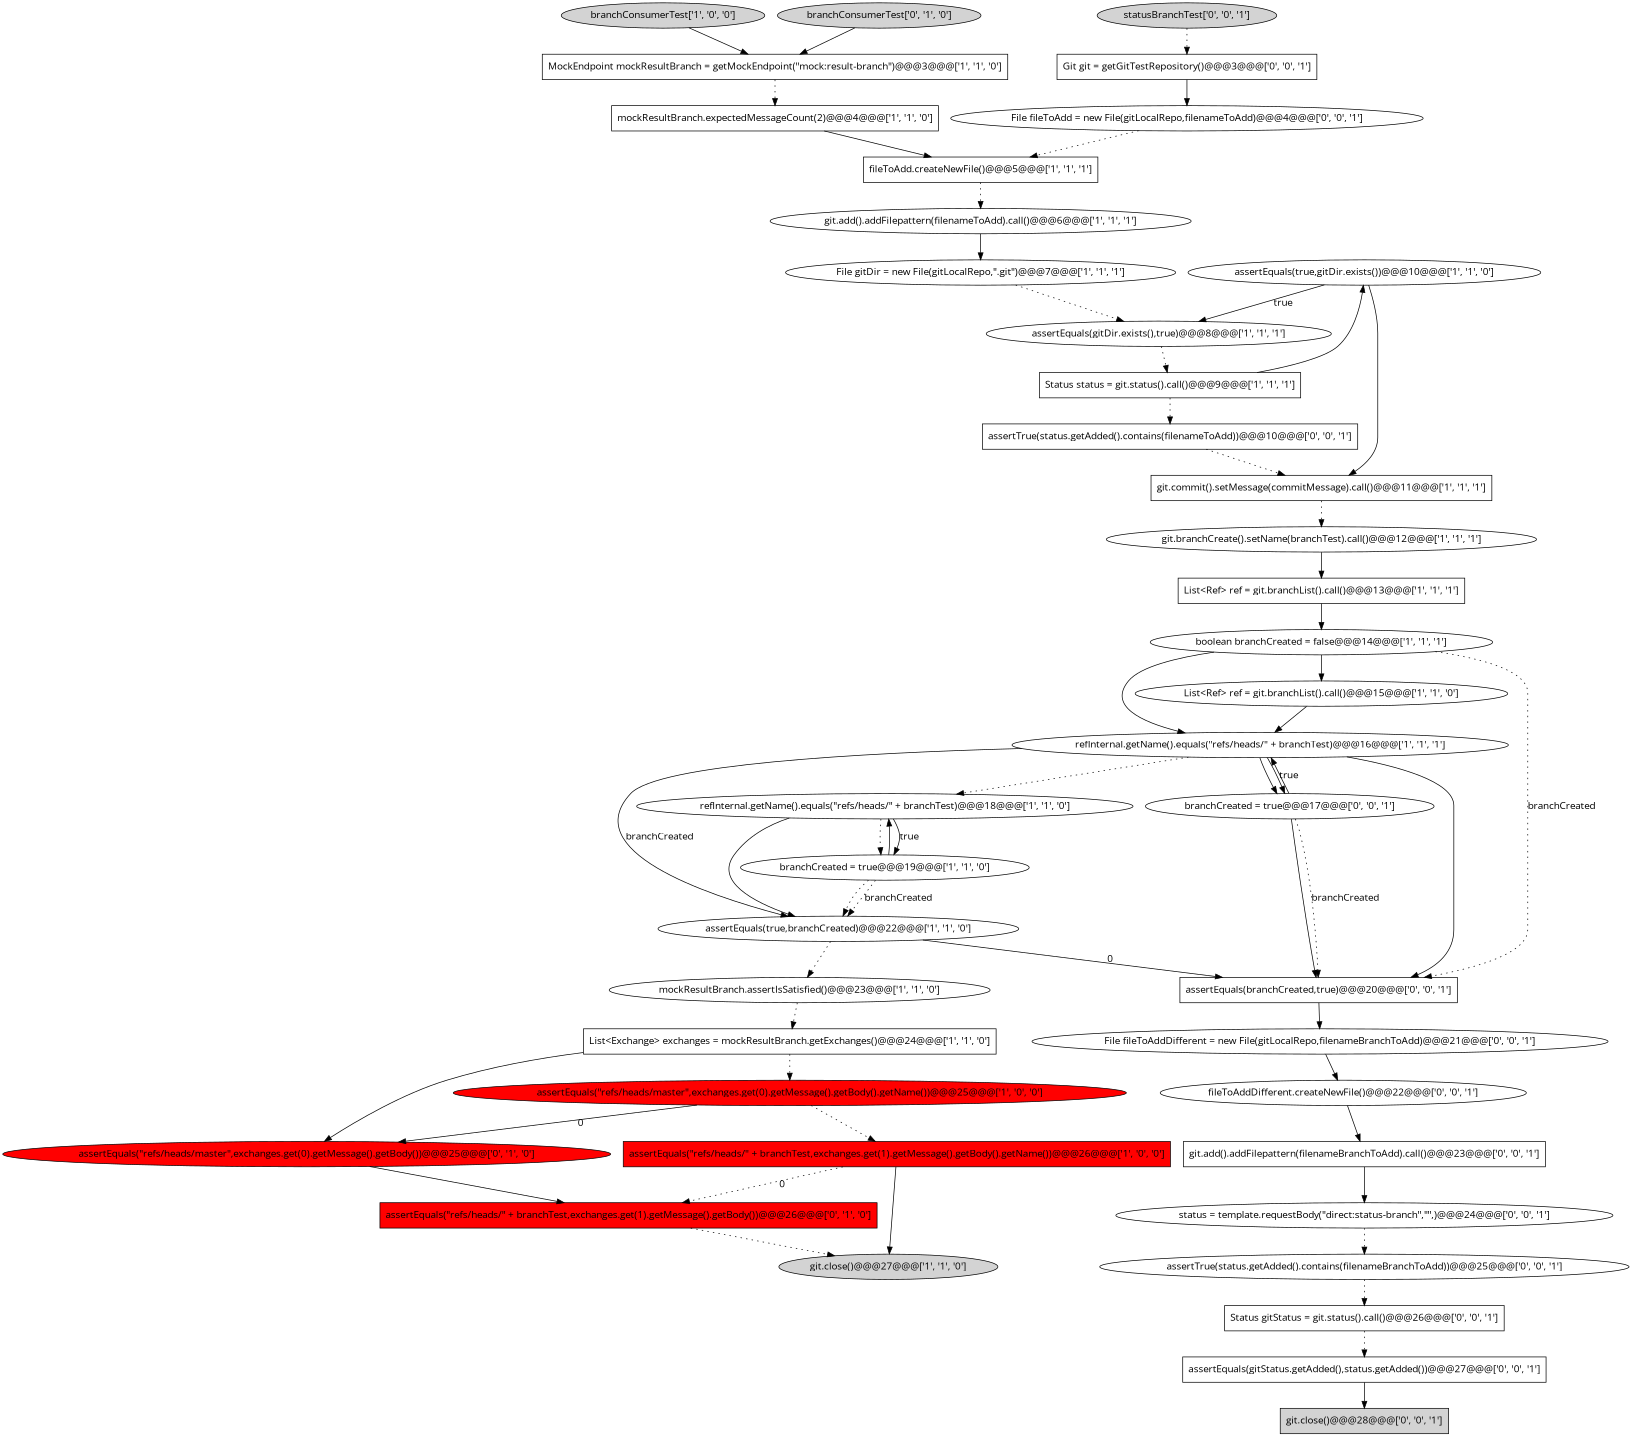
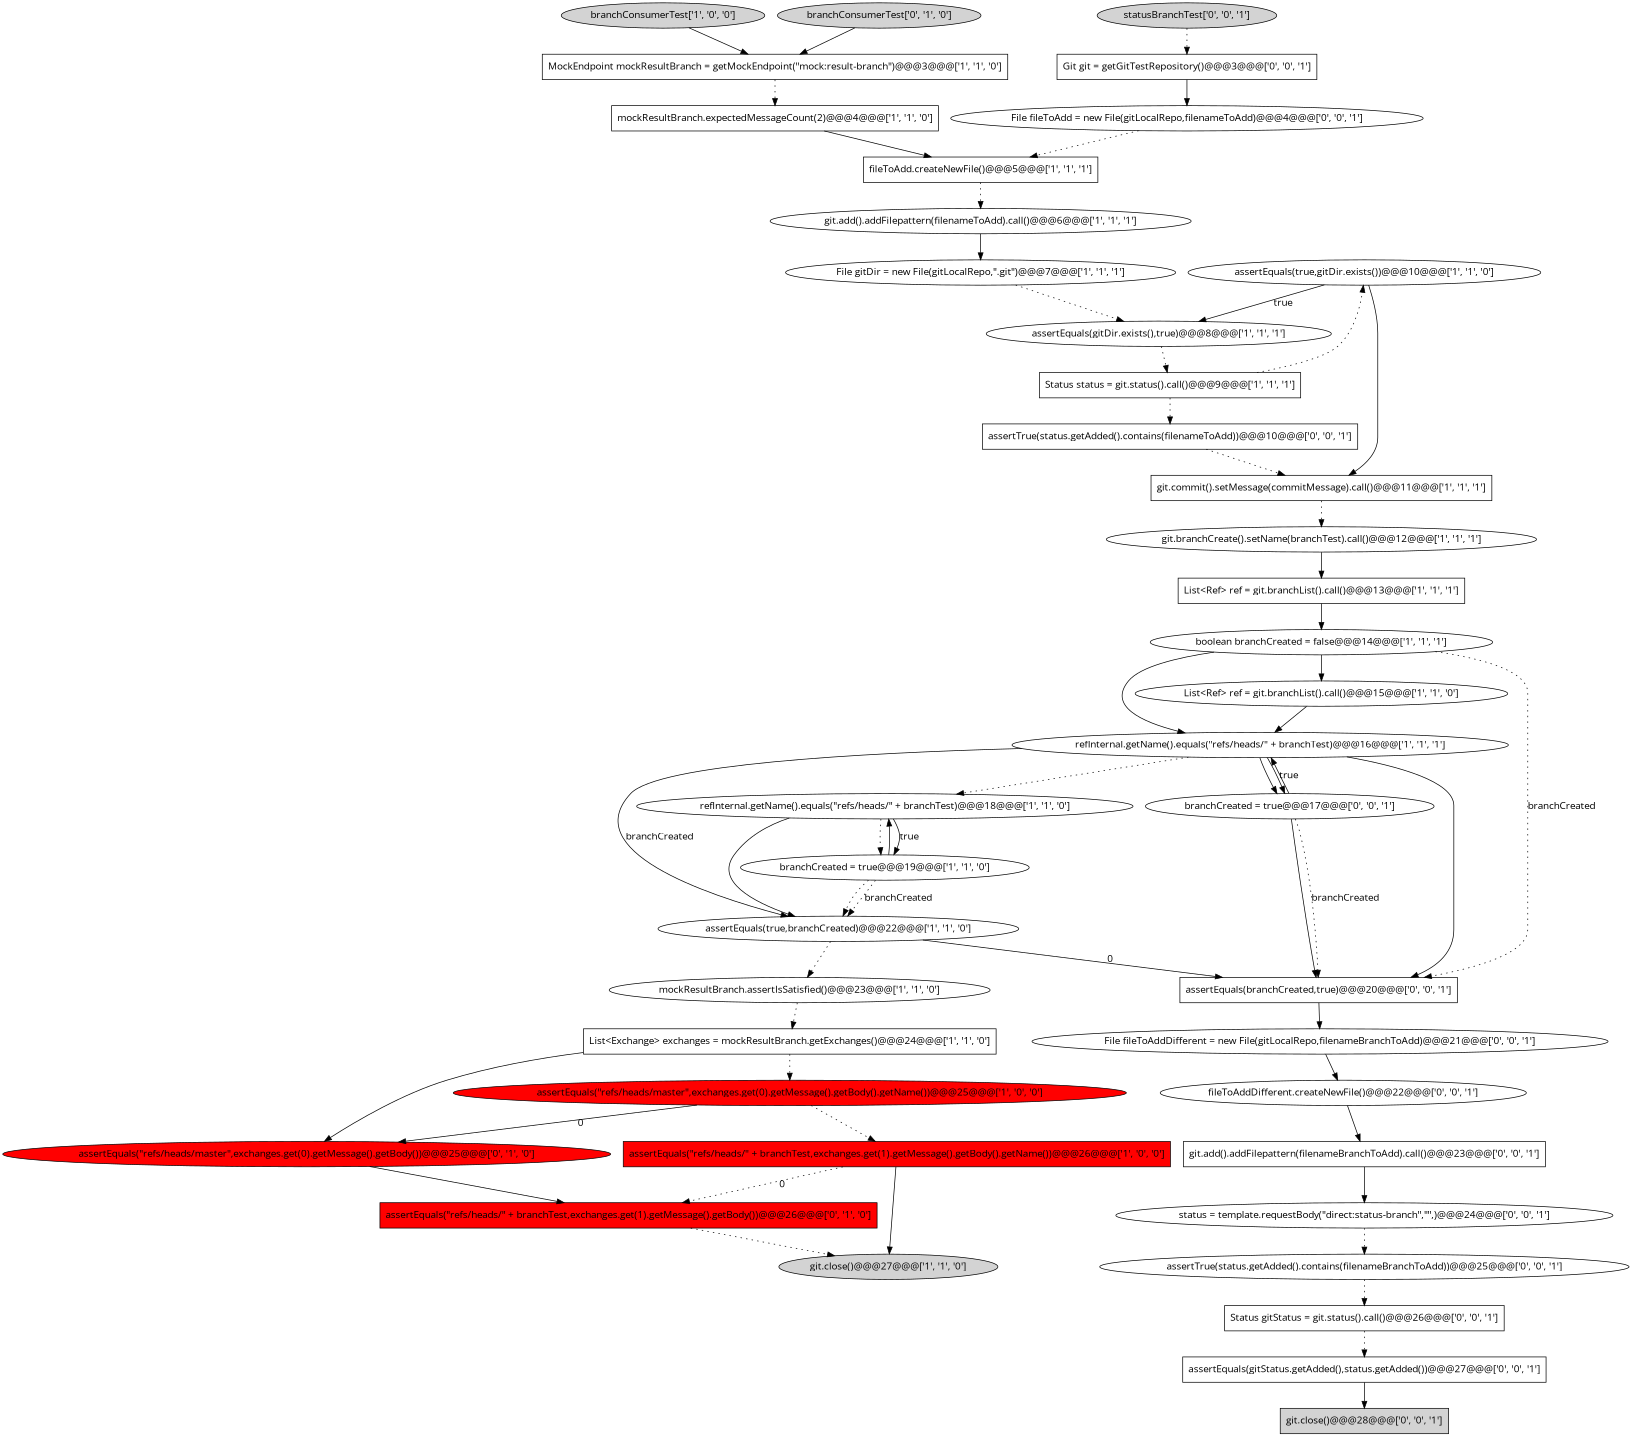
  digraph {
    fontname="Open Sans"
    node [fillcolor=white fontname="Open Sans" shape=ellipse style=filled]
    edge [fontname="Open Sans" style=solid]
    n1 [label="assertTrue(status.getAdded().contains(filenameToAdd))@@@10@@@['0', '0', '1']" shape=box]
    n2 [label="git.commit().setMessage(commitMessage).call()@@@11@@@['1', '1', '1']" shape=box]
    n3 [label="git.branchCreate().setName(branchTest).call()@@@12@@@['1', '1', '1']"]
    n4 [label="boolean branchCreated = false@@@14@@@['1', '1', '1']"]
    n5 [label="refInternal.getName().equals(\"refs/heads/\" + branchTest)@@@16@@@['1', '1', '1']"]
    n6 [label="assertEquals(branchCreated,true)@@@20@@@['0', '0', '1']" shape=box]
    n7 [label="List<Ref> ref = git.branchList().call()@@@15@@@['1', '1', '0']"]
    n8 [label="refInternal.getName().equals(\"refs/heads/\" + branchTest)@@@18@@@['1', '1', '0']"]
    n9 [label="assertEquals(true,branchCreated)@@@22@@@['1', '1', '0']"]
    n10 [label="branchCreated = true@@@17@@@['0', '0', '1']"]
    n11 [label="File fileToAddDifferent = new File(gitLocalRepo,filenameBranchToAdd)@@@21@@@['0', '0', '1']"]
    n12 [label="assertEquals(true,gitDir.exists())@@@10@@@['1', '1', '0']"]
    n13 [label="assertEquals(gitDir.exists(),true)@@@8@@@['1', '1', '1']"]
    n14 [label="Status status = git.status().call()@@@9@@@['1', '1', '1']" shape=box]
    n15 [label="branchCreated = true@@@19@@@['1', '1', '0']"]
    n16 [label="mockResultBranch.assertIsSatisfied()@@@23@@@['1', '1', '0']"]
    n17 [label="fileToAddDifferent.createNewFile()@@@22@@@['0', '0', '1']"]
    n18 [label="git.add().addFilepattern(filenameBranchToAdd).call()@@@23@@@['0', '0', '1']" shape=box]
    n19 [label="Status gitStatus = git.status().call()@@@26@@@['0', '0', '1']" shape=box]
    n20 [label="assertEquals(gitStatus.getAdded(),status.getAdded())@@@27@@@['0', '0', '1']" shape=box]
    n21 [fillcolor=lightgray label="git.close()@@@28@@@['0', '0', '1']" shape=box]
    n22 [fillcolor=red label="assertEquals(\"refs/heads/\" + branchTest,exchanges.get(1).getMessage().getBody().getName())@@@26@@@['1', '0', '0']" shape=box]
    n23 [fillcolor=red label="assertEquals(\"refs/heads/\" + branchTest,exchanges.get(1).getMessage().getBody())@@@26@@@['0', '1', '0']" shape=box]
    n24 [fillcolor=lightgray label="git.close()@@@27@@@['1', '1', '0']"]
    n25 [label="status = template.requestBody(\"direct:status-branch\",\"\",)@@@24@@@['0', '0', '1']"]
    n26 [label="List<Exchange> exchanges = mockResultBranch.getExchanges()@@@24@@@['1', '1', '0']" shape=box]
    n27 [fillcolor=red label="assertEquals(\"refs/heads/master\",exchanges.get(0).getMessage().getBody().getName())@@@25@@@['1', '0', '0']"]
    n28 [fillcolor=red label="assertEquals(\"refs/heads/master\",exchanges.get(0).getMessage().getBody())@@@25@@@['0', '1', '0']"]
    n29 [label="assertTrue(status.getAdded().contains(filenameBranchToAdd))@@@25@@@['0', '0', '1']"]
    n30 [label="mockResultBranch.expectedMessageCount(2)@@@4@@@['1', '1', '0']" shape=box]
    n31 [label="fileToAdd.createNewFile()@@@5@@@['1', '1', '1']" shape=box]
    n32 [label="git.add().addFilepattern(filenameToAdd).call()@@@6@@@['1', '1', '1']"]
    n33 [fillcolor=lightgray label="branchConsumerTest['0', '1', '0']"]
    n34 [label="MockEndpoint mockResultBranch = getMockEndpoint(\"mock:result-branch\")@@@3@@@['1', '1', '0']" shape=box]
    n35 [label="Git git = getGitTestRepository()@@@3@@@['0', '0', '1']" shape=box]
    n36 [label="File fileToAdd = new File(gitLocalRepo,filenameToAdd)@@@4@@@['0', '0', '1']"]
    n37 [fillcolor=lightgray label="statusBranchTest['0', '0', '1']"]
    n38 [label="File gitDir = new File(gitLocalRepo,\".git\")@@@7@@@['1', '1', '1']"]
    n39 [label="List<Ref> ref = git.branchList().call()@@@13@@@['1', '1', '1']" shape=box]
    n40 [fillcolor=lightgray label="branchConsumerTest['1', '0', '0']"]
    n1 -> n2 [style=dotted]
    n2 -> n3 [style=dotted]
    n3 -> n39
    n4 -> n5
    n4 -> n6 [label=branchCreated style=dotted]
    n4 -> n7
    n5 -> n6
    n5 -> n8 [style=dotted]
    n5 -> n9 [label=branchCreated]
    n5 -> n10 [label=true]
    n5 -> n10
    n6 -> n11
    n7 -> n5
    n8 -> n9
    n8 -> n15 [label=true]
    n8 -> n15 [style=dotted]
    n9 -> n6 [label=0]
    n9 -> n16 [style=dotted]
    n10 -> n5
    n10 -> n6 [label=branchCreated style=dotted]
    n10 -> n6
    n11 -> n17
    n12 -> n2
    n12 -> n13 [label=true]
    n13 -> n14 [style=dotted]
    n14 -> n1 [style=dotted]
-   n14 -> n12
+   n14 -> n12 [style=dotted]
    n15 -> n8
    n15 -> n9 [style=dotted]
    n15 -> n9 [label=branchCreated style=dotted]
    n16 -> n26 [style=dotted]
    n17 -> n18
    n18 -> n25
    n19 -> n20 [style=dotted]
    n20 -> n21
    n22 -> n23 [label=0 style=dotted]
    n22 -> n24
    n23 -> n24 [style=dotted]
    n25 -> n29 [style=dotted]
    n26 -> n27 [style=dotted]
    n26 -> n28
    n27 -> n22 [style=dotted]
    n27 -> n28 [label=0]
    n28 -> n23
    n29 -> n19 [style=dotted]
    n30 -> n31
    n31 -> n32 [style=dotted]
    n32 -> n38
    n33 -> n34
    n34 -> n30 [style=dotted]
    n35 -> n36
    n36 -> n31 [style=dotted]
    n37 -> n35 [style=dotted]
    n38 -> n13 [style=dotted]
    n39 -> n4
    n40 -> n34
  }
